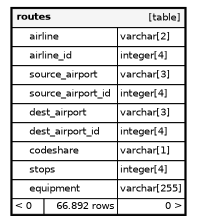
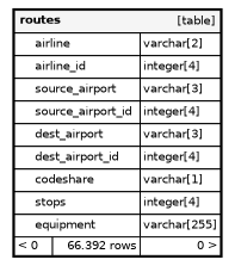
  digraph {
    bgcolor="#ffffff"
    fontname=Helvetica
    fontsize=11
    nodesep=0.18
    rankdir=RL
    ranksep=0.46
    ration=compress
-   n1 [fontname=Helvetica fontsize=11 label=<     <TABLE BORDER="2" CELLBORDER="1" CELLSPACING="0" BGCOLOR="#ffffff">       <TR><TD COLSPAN="4"  BGCOLOR="#f5f5f5"><TABLE BORDER="0" CELLSPACING="0"><TR><TD ALIGN="LEFT"><B>routes</B></TD><TD ALIGN="RIGHT">[table]</TD></TR></TABLE></TD></TR>       <TR><TD PORT="airline" COLSPAN="2" ALIGN="LEFT"><TABLE BORDER="0" CELLSPACING="0" ALIGN="LEFT"><TR ALIGN="LEFT"><TD ALIGN="LEFT" FIXEDSIZE="TRUE" WIDTH="15" HEIGHT="16"></TD><TD ALIGN="LEFT" FIXEDSIZE="TRUE" WIDTH="101" HEIGHT="16">airline</TD></TR></TABLE></TD><TD PORT="airline.type" ALIGN="LEFT">varchar[2]</TD></TR>       <TR><TD PORT="airline_id" COLSPAN="2" ALIGN="LEFT"><TABLE BORDER="0" CELLSPACING="0" ALIGN="LEFT"><TR ALIGN="LEFT"><TD ALIGN="LEFT" FIXEDSIZE="TRUE" WIDTH="15" HEIGHT="16"></TD><TD ALIGN="LEFT" FIXEDSIZE="TRUE" WIDTH="101" HEIGHT="16">airline_id</TD></TR></TABLE></TD><TD PORT="airline_id.type" ALIGN="LEFT">integer[4]</TD></TR>       <TR><TD PORT="source_airport" COLSPAN="2" ALIGN="LEFT"><TABLE BORDER="0" CELLSPACING="0" ALIGN="LEFT"><TR ALIGN="LEFT"><TD ALIGN="LEFT" FIXEDSIZE="TRUE" WIDTH="15" HEIGHT="16"></TD><TD ALIGN="LEFT" FIXEDSIZE="TRUE" WIDTH="101" HEIGHT="16">source_airport</TD></TR></TABLE></TD><TD PORT="source_airport.type" ALIGN="LEFT">varchar[3]</TD></TR>       <TR><TD PORT="source_airport_id" COLSPAN="2" ALIGN="LEFT"><TABLE BORDER="0" CELLSPACING="0" ALIGN="LEFT"><TR ALIGN="LEFT"><TD ALIGN="LEFT" FIXEDSIZE="TRUE" WIDTH="15" HEIGHT="16"></TD><TD ALIGN="LEFT" FIXEDSIZE="TRUE" WIDTH="101" HEIGHT="16">source_airport_id</TD></TR></TABLE></TD><TD PORT="source_airport_id.type" ALIGN="LEFT">integer[4]</TD></TR>       <TR><TD PORT="dest_airport" COLSPAN="2" ALIGN="LEFT"><TABLE BORDER="0" CELLSPACING="0" ALIGN="LEFT"><TR ALIGN="LEFT"><TD ALIGN="LEFT" FIXEDSIZE="TRUE" WIDTH="15" HEIGHT="16"></TD><TD ALIGN="LEFT" FIXEDSIZE="TRUE" WIDTH="101" HEIGHT="16">dest_airport</TD></TR></TABLE></TD><TD PORT="dest_airport.type" ALIGN="LEFT">varchar[3]</TD></TR>       <TR><TD PORT="dest_airport_id" COLSPAN="2" ALIGN="LEFT"><TABLE BORDER="0" CELLSPACING="0" ALIGN="LEFT"><TR ALIGN="LEFT"><TD ALIGN="LEFT" FIXEDSIZE="TRUE" WIDTH="15" HEIGHT="16"></TD><TD ALIGN="LEFT" FIXEDSIZE="TRUE" WIDTH="101" HEIGHT="16">dest_airport_id</TD></TR></TABLE></TD><TD PORT="dest_airport_id.type" ALIGN="LEFT">integer[4]</TD></TR>       <TR><TD PORT="codeshare" COLSPAN="2" ALIGN="LEFT"><TABLE BORDER="0" CELLSPACING="0" ALIGN="LEFT"><TR ALIGN="LEFT"><TD ALIGN="LEFT" FIXEDSIZE="TRUE" WIDTH="15" HEIGHT="16"></TD><TD ALIGN="LEFT" FIXEDSIZE="TRUE" WIDTH="101" HEIGHT="16">codeshare</TD></TR></TABLE></TD><TD PORT="codeshare.type" ALIGN="LEFT">varchar[1]</TD></TR>       <TR><TD PORT="stops" COLSPAN="2" ALIGN="LEFT"><TABLE BORDER="0" CELLSPACING="0" ALIGN="LEFT"><TR ALIGN="LEFT"><TD ALIGN="LEFT" FIXEDSIZE="TRUE" WIDTH="15" HEIGHT="16"></TD><TD ALIGN="LEFT" FIXEDSIZE="TRUE" WIDTH="101" HEIGHT="16">stops</TD></TR></TABLE></TD><TD PORT="stops.type" ALIGN="LEFT">integer[4]</TD></TR>       <TR><TD PORT="equipment" COLSPAN="2" ALIGN="LEFT"><TABLE BORDER="0" CELLSPACING="0" ALIGN="LEFT"><TR ALIGN="LEFT"><TD ALIGN="LEFT" FIXEDSIZE="TRUE" WIDTH="15" HEIGHT="16"></TD><TD ALIGN="LEFT" FIXEDSIZE="TRUE" WIDTH="101" HEIGHT="16">equipment</TD></TR></TABLE></TD><TD PORT="equipment.type" ALIGN="LEFT">varchar[255]</TD></TR>       <TR><TD ALIGN="LEFT" BGCOLOR="#ffffff">&lt; 0</TD><TD ALIGN="RIGHT" BGCOLOR="#ffffff">66.892 rows</TD><TD ALIGN="RIGHT" BGCOLOR="#ffffff">0 &gt;</TD></TR>     </TABLE>> shape=plaintext]
+   n1 [fontname=Helvetica fontsize=11 label=<     <TABLE BORDER="2" CELLBORDER="1" CELLSPACING="0" BGCOLOR="#ffffff">       <TR><TD COLSPAN="4"  BGCOLOR="#f5f5f5"><TABLE BORDER="0" CELLSPACING="0"><TR><TD ALIGN="LEFT"><B>routes</B></TD><TD ALIGN="RIGHT">[table]</TD></TR></TABLE></TD></TR>       <TR><TD PORT="airline" COLSPAN="2" ALIGN="LEFT"><TABLE BORDER="0" CELLSPACING="0" ALIGN="LEFT"><TR ALIGN="LEFT"><TD ALIGN="LEFT" FIXEDSIZE="TRUE" WIDTH="15" HEIGHT="16"></TD><TD ALIGN="LEFT" FIXEDSIZE="TRUE" WIDTH="101" HEIGHT="16">airline</TD></TR></TABLE></TD><TD PORT="airline.type" ALIGN="LEFT">varchar[2]</TD></TR>       <TR><TD PORT="airline_id" COLSPAN="2" ALIGN="LEFT"><TABLE BORDER="0" CELLSPACING="0" ALIGN="LEFT"><TR ALIGN="LEFT"><TD ALIGN="LEFT" FIXEDSIZE="TRUE" WIDTH="15" HEIGHT="16"></TD><TD ALIGN="LEFT" FIXEDSIZE="TRUE" WIDTH="101" HEIGHT="16">airline_id</TD></TR></TABLE></TD><TD PORT="airline_id.type" ALIGN="LEFT">integer[4]</TD></TR>       <TR><TD PORT="source_airport" COLSPAN="2" ALIGN="LEFT"><TABLE BORDER="0" CELLSPACING="0" ALIGN="LEFT"><TR ALIGN="LEFT"><TD ALIGN="LEFT" FIXEDSIZE="TRUE" WIDTH="15" HEIGHT="16"></TD><TD ALIGN="LEFT" FIXEDSIZE="TRUE" WIDTH="101" HEIGHT="16">source_airport</TD></TR></TABLE></TD><TD PORT="source_airport.type" ALIGN="LEFT">varchar[3]</TD></TR>       <TR><TD PORT="source_airport_id" COLSPAN="2" ALIGN="LEFT"><TABLE BORDER="0" CELLSPACING="0" ALIGN="LEFT"><TR ALIGN="LEFT"><TD ALIGN="LEFT" FIXEDSIZE="TRUE" WIDTH="15" HEIGHT="16"></TD><TD ALIGN="LEFT" FIXEDSIZE="TRUE" WIDTH="101" HEIGHT="16">source_airport_id</TD></TR></TABLE></TD><TD PORT="source_airport_id.type" ALIGN="LEFT">integer[4]</TD></TR>       <TR><TD PORT="dest_airport" COLSPAN="2" ALIGN="LEFT"><TABLE BORDER="0" CELLSPACING="0" ALIGN="LEFT"><TR ALIGN="LEFT"><TD ALIGN="LEFT" FIXEDSIZE="TRUE" WIDTH="15" HEIGHT="16"></TD><TD ALIGN="LEFT" FIXEDSIZE="TRUE" WIDTH="101" HEIGHT="16">dest_airport</TD></TR></TABLE></TD><TD PORT="dest_airport.type" ALIGN="LEFT">varchar[3]</TD></TR>       <TR><TD PORT="dest_airport_id" COLSPAN="2" ALIGN="LEFT"><TABLE BORDER="0" CELLSPACING="0" ALIGN="LEFT"><TR ALIGN="LEFT"><TD ALIGN="LEFT" FIXEDSIZE="TRUE" WIDTH="15" HEIGHT="16"></TD><TD ALIGN="LEFT" FIXEDSIZE="TRUE" WIDTH="101" HEIGHT="16">dest_airport_id</TD></TR></TABLE></TD><TD PORT="dest_airport_id.type" ALIGN="LEFT">integer[4]</TD></TR>       <TR><TD PORT="codeshare" COLSPAN="2" ALIGN="LEFT"><TABLE BORDER="0" CELLSPACING="0" ALIGN="LEFT"><TR ALIGN="LEFT"><TD ALIGN="LEFT" FIXEDSIZE="TRUE" WIDTH="15" HEIGHT="16"></TD><TD ALIGN="LEFT" FIXEDSIZE="TRUE" WIDTH="101" HEIGHT="16">codeshare</TD></TR></TABLE></TD><TD PORT="codeshare.type" ALIGN="LEFT">varchar[1]</TD></TR>       <TR><TD PORT="stops" COLSPAN="2" ALIGN="LEFT"><TABLE BORDER="0" CELLSPACING="0" ALIGN="LEFT"><TR ALIGN="LEFT"><TD ALIGN="LEFT" FIXEDSIZE="TRUE" WIDTH="15" HEIGHT="16"></TD><TD ALIGN="LEFT" FIXEDSIZE="TRUE" WIDTH="101" HEIGHT="16">stops</TD></TR></TABLE></TD><TD PORT="stops.type" ALIGN="LEFT">integer[4]</TD></TR>       <TR><TD PORT="equipment" COLSPAN="2" ALIGN="LEFT"><TABLE BORDER="0" CELLSPACING="0" ALIGN="LEFT"><TR ALIGN="LEFT"><TD ALIGN="LEFT" FIXEDSIZE="TRUE" WIDTH="15" HEIGHT="16"></TD><TD ALIGN="LEFT" FIXEDSIZE="TRUE" WIDTH="101" HEIGHT="16">equipment</TD></TR></TABLE></TD><TD PORT="equipment.type" ALIGN="LEFT">varchar[255]</TD></TR>       <TR><TD ALIGN="LEFT" BGCOLOR="#ffffff">&lt; 0</TD><TD ALIGN="RIGHT" BGCOLOR="#ffffff">66.392 rows</TD><TD ALIGN="RIGHT" BGCOLOR="#ffffff">0 &gt;</TD></TR>     </TABLE>> shape=plaintext]
  }
